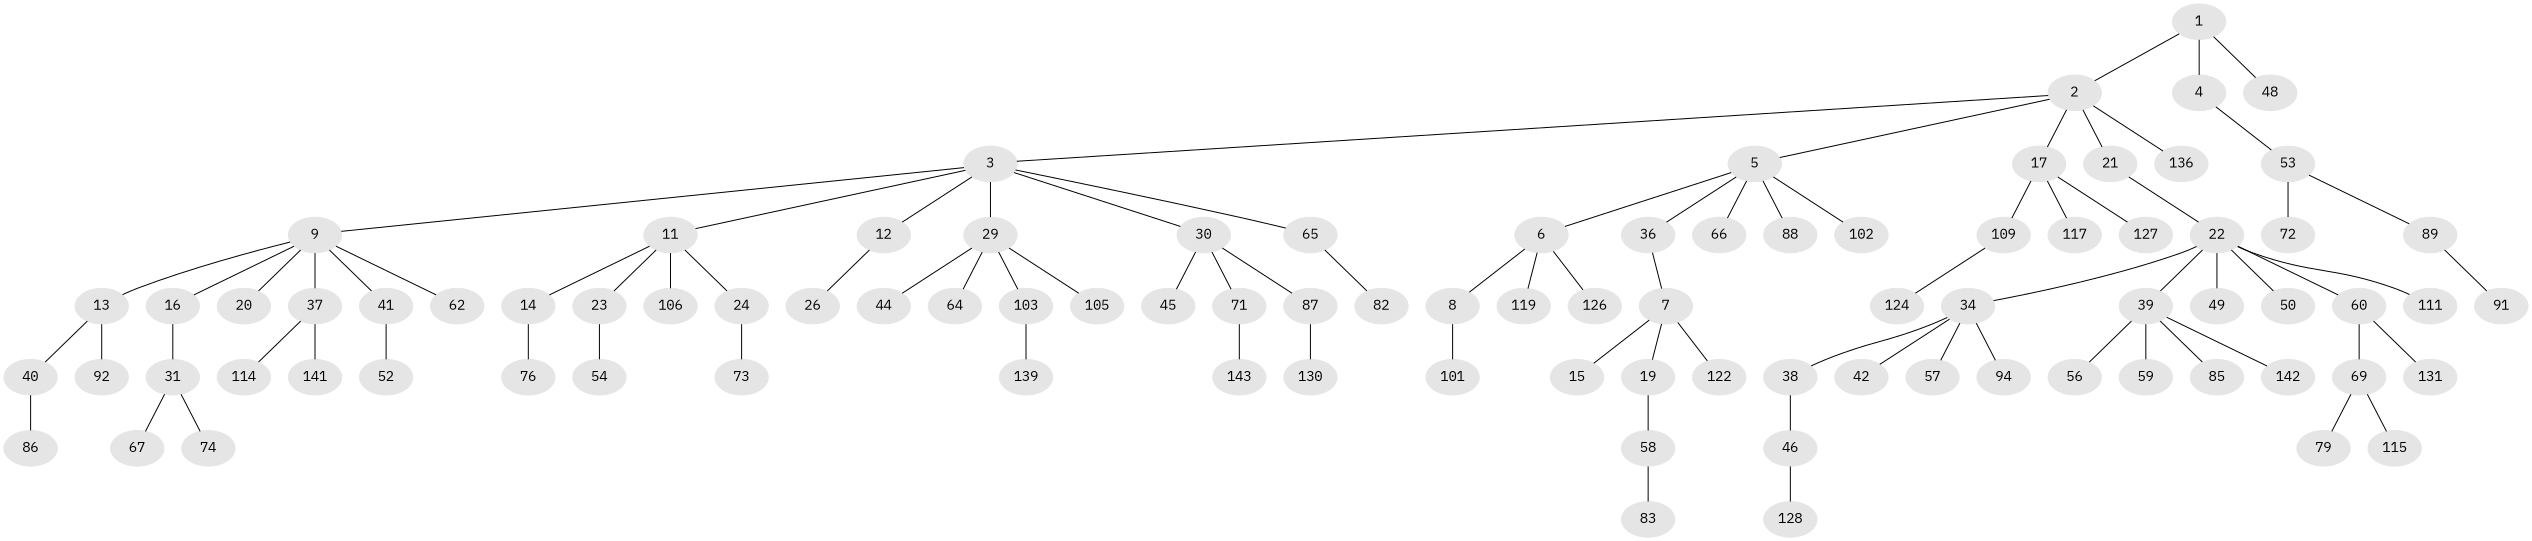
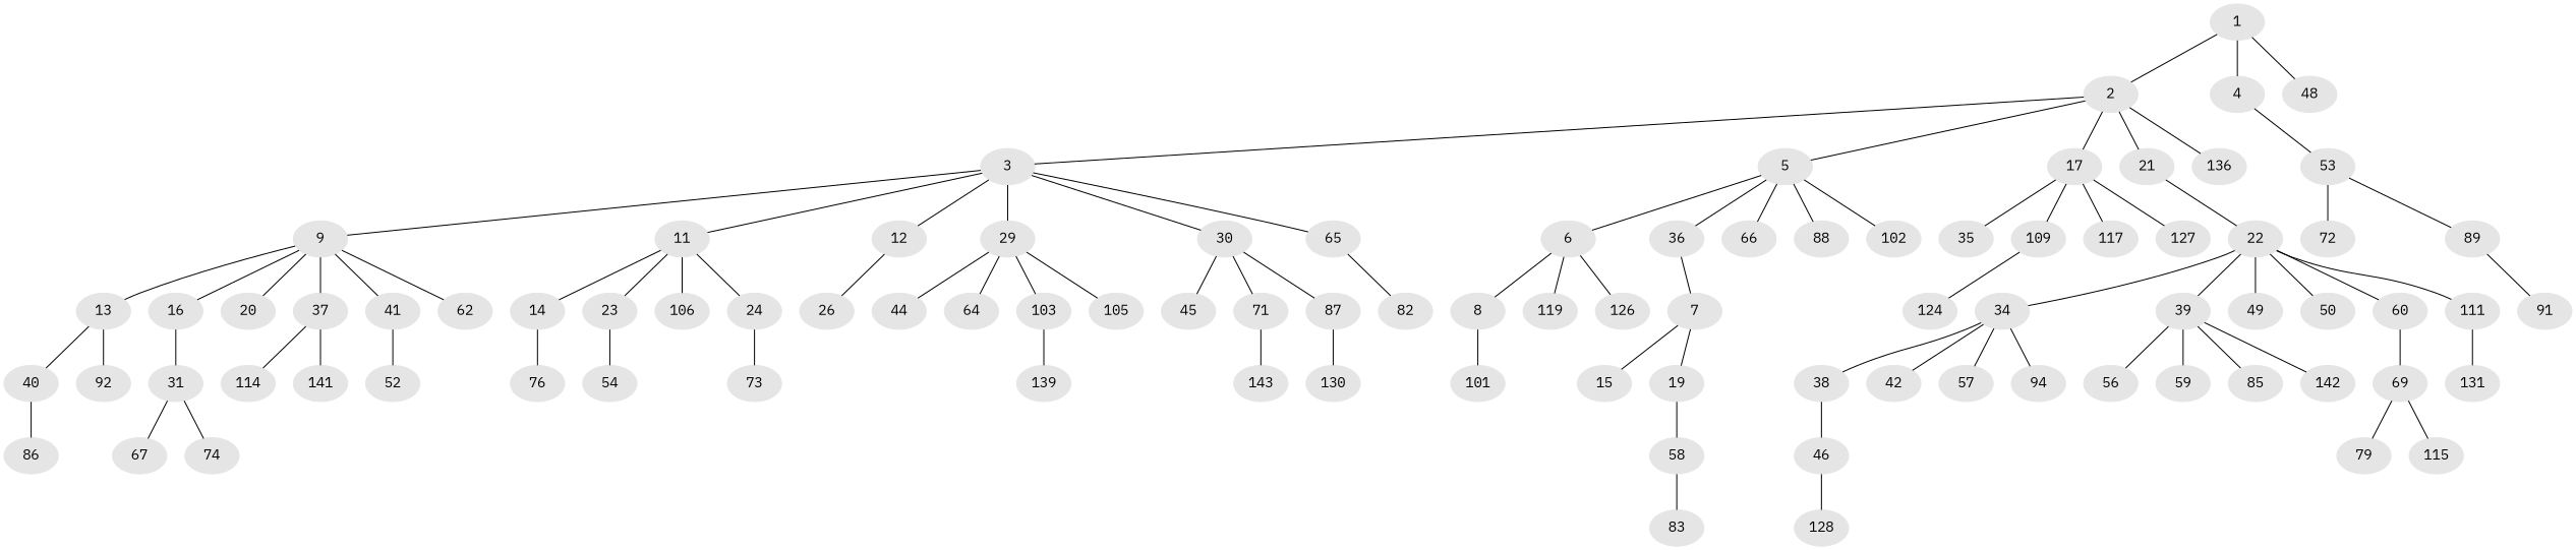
  graph {
    fontname="IBM Plex Mono"
    node [color=gray90 fontname="IBM Plex Mono" style=filled]
    edge [fontname="IBM Plex Mono"]
    1 [super="+68"]
    2 [super="+99"]
    4 [super="+80"]
    48
    3 [super="+134"]
    5 [super="+33"]
    17 [super="+28"]
    21
    136
    53 [super="+95"]
    9 [super="+10"]
    11 [super="+47"]
    12
    29 [super="+32"]
    30 [super="+55"]
    65
    6 [super="+96"]
    36
    66
    88 [super="+97"]
    102
+   35
    109 [super="+140"]
    117
    127
    22 [super="+27"]
    72 [super="+78"]
    89
    13 [super="+25"]
    16
    20
    37 [super="+104"]
    41
    62 [super="+108"]
    14 [super="+61"]
    23 [super="+132"]
    106
    24
    26 [super="+90"]
    44
    64
    103 [super="+138"]
    105 [super="+118"]
    45
    71 [super="+84"]
    87 [super="+113"]
    82 [super="+98"]
    8 [super="+120"]
    119
    126
    7 [super="+51"]
    15 [super="+18"]
    19 [super="+77"]
-   122
    101 [super="+135"]
    58 [super="+121"]
    40 [super="+70"]
    92
    31 [super="+63"]
    114
    141
    52 [super="+129"]
    76 [super="+100"]
    54
    86
    67
    74
    34 [super="+49"]
    39 [super="+93"]
    n70 [label=49]
    50
    60
    111
    124
    83 [super="+123"]
    38 [super="+137"]
    42 [super="+116"]
    57 [super="+81"]
    94
    56
    59
    85 [super="+133"]
    142
    69 [super="+112"]
    131
    73 [super="+110"]
    139
    143
    130
    46 [super="+75"]
    128
    91
    79 [super="+107"]
    115
    1 -- 2
    1 -- 4
    1 -- 48
    2 -- 3
    2 -- 5
    2 -- 17
    2 -- 21
    2 -- 136
    4 -- 53
    3 -- 9
    3 -- 11
    3 -- 12
    3 -- 29
    3 -- 30
    3 -- 65
    5 -- 6
    5 -- 36
    5 -- 66
    5 -- 88
    5 -- 102
+   17 -- 35
    17 -- 109
    17 -- 117
    17 -- 127
    21 -- 22
    53 -- 72
    53 -- 89
    9 -- 13
    9 -- 16
    9 -- 20
    9 -- 37
    9 -- 41
    9 -- 62
    11 -- 14
    11 -- 23
    11 -- 106
    11 -- 24
    12 -- 26
    29 -- 44
    29 -- 64
    29 -- 103
    29 -- 105
    30 -- 45
    30 -- 71
    30 -- 87
    65 -- 82
    6 -- 8
    6 -- 119
    6 -- 126
    36 -- 7
    109 -- 124
    22 -- 34
    22 -- 39
    22 -- n70
    22 -- 50
    22 -- 60
    22 -- 111
    89 -- 91
    13 -- 40
    13 -- 92
    16 -- 31
    37 -- 114
    37 -- 141
    41 -- 52
    14 -- 76
    23 -- 54
    24 -- 73
    103 -- 139
    71 -- 143
    87 -- 130
    8 -- 101
    7 -- 15
    7 -- 19
-   7 -- 122
    19 -- 58
    58 -- 83
    40 -- 86
    31 -- 67
    31 -- 74
    34 -- 38
    34 -- 42
    34 -- 57
    34 -- 94
    39 -- 56
    39 -- 59
    39 -- 85
    39 -- 142
    60 -- 69
-   60 -- 131
+   111 -- 131
    38 -- 46
    69 -- 79
    69 -- 115
    46 -- 128
  }
